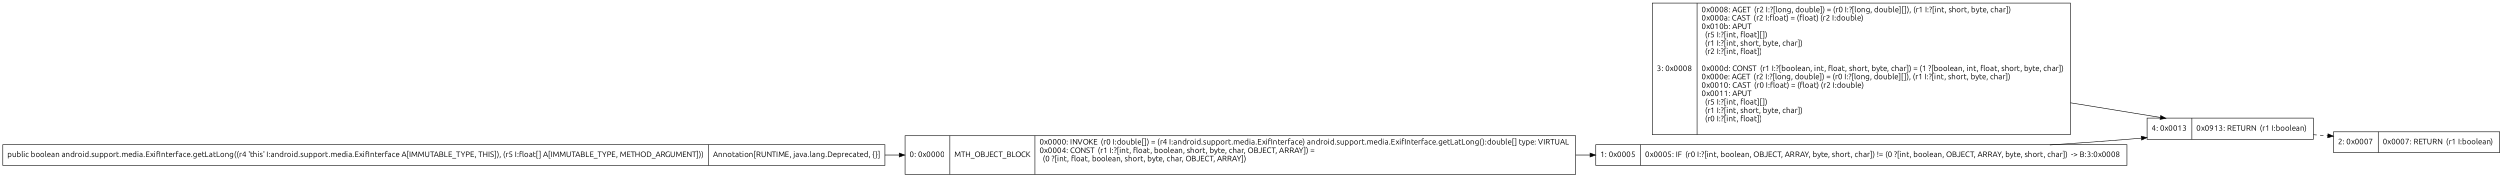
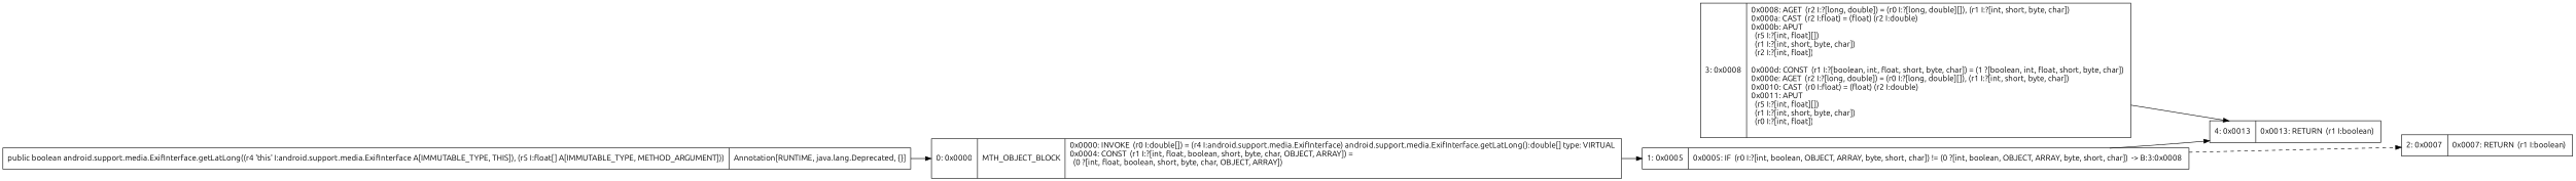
  digraph {
    fontname=Ubuntu
    rankdir=LR
    node [fontname=Ubuntu shape=record]
    edge [fontname=Ubuntu]
    n1 [label="{0\:\ 0x0000|MTH_OBJECT_BLOCK\l|0x0000: INVOKE  (r0 I:double[]) = (r4 I:android.support.media.ExifInterface) android.support.media.ExifInterface.getLatLong():double[] type: VIRTUAL \l0x0004: CONST  (r1 I:?[int, float, boolean, short, byte, char, OBJECT, ARRAY]) = \l  (0 ?[int, float, boolean, short, byte, char, OBJECT, ARRAY])\l \l}"]
    n2 [label="{1\:\ 0x0005|0x0005: IF  (r0 I:?[int, boolean, OBJECT, ARRAY, byte, short, char]) != (0 ?[int, boolean, OBJECT, ARRAY, byte, short, char])  \-\> B:3:0x0008 \l}"]
    n3 [label="{2\:\ 0x0007|0x0007: RETURN  (r1 I:boolean) \l}"]
-   n4 [label="{4\:\ 0x0013|0x0913: RETURN  (r1 I:boolean) \l}"]
-   n5 [label="{3\:\ 0x0008|0x0008: AGET  (r2 I:?[long, double]) = (r0 I:?[long, double][]), (r1 I:?[int, short, byte, char]) \l0x000a: CAST  (r2 I:float) = (float) (r2 I:double) \l0x010b: APUT  \l  (r5 I:?[int, float][])\l  (r1 I:?[int, short, byte, char])\l  (r2 I:?[int, float])\l \l0x000d: CONST  (r1 I:?[boolean, int, float, short, byte, char]) = (1 ?[boolean, int, float, short, byte, char]) \l0x000e: AGET  (r2 I:?[long, double]) = (r0 I:?[long, double][]), (r1 I:?[int, short, byte, char]) \l0x0010: CAST  (r0 I:float) = (float) (r2 I:double) \l0x0011: APUT  \l  (r5 I:?[int, float][])\l  (r1 I:?[int, short, byte, char])\l  (r0 I:?[int, float])\l \l}"]
+   n4 [label="{4\:\ 0x0013|0x0013: RETURN  (r1 I:boolean) \l}"]
+   n5 [label="{3\:\ 0x0008|0x0008: AGET  (r2 I:?[long, double]) = (r0 I:?[long, double][]), (r1 I:?[int, short, byte, char]) \l0x000a: CAST  (r2 I:float) = (float) (r2 I:double) \l0x000b: APUT  \l  (r5 I:?[int, float][])\l  (r1 I:?[int, short, byte, char])\l  (r2 I:?[int, float])\l \l0x000d: CONST  (r1 I:?[boolean, int, float, short, byte, char]) = (1 ?[boolean, int, float, short, byte, char]) \l0x000e: AGET  (r2 I:?[long, double]) = (r0 I:?[long, double][]), (r1 I:?[int, short, byte, char]) \l0x0010: CAST  (r0 I:float) = (float) (r2 I:double) \l0x0011: APUT  \l  (r5 I:?[int, float][])\l  (r1 I:?[int, short, byte, char])\l  (r0 I:?[int, float])\l \l}"]
    n6 [label="{public boolean android.support.media.ExifInterface.getLatLong((r4 'this' I:android.support.media.ExifInterface A[IMMUTABLE_TYPE, THIS]), (r5 I:float[] A[IMMUTABLE_TYPE, METHOD_ARGUMENT]))  | Annotation[RUNTIME, java.lang.Deprecated, \{\}]\l}"]
    n1 -> n2
-   n4 -> n3 [style=dashed]
+   n2 -> n3 [style=dashed]
    n2 -> n4
    n5 -> n4
    n6 -> n1
  }
